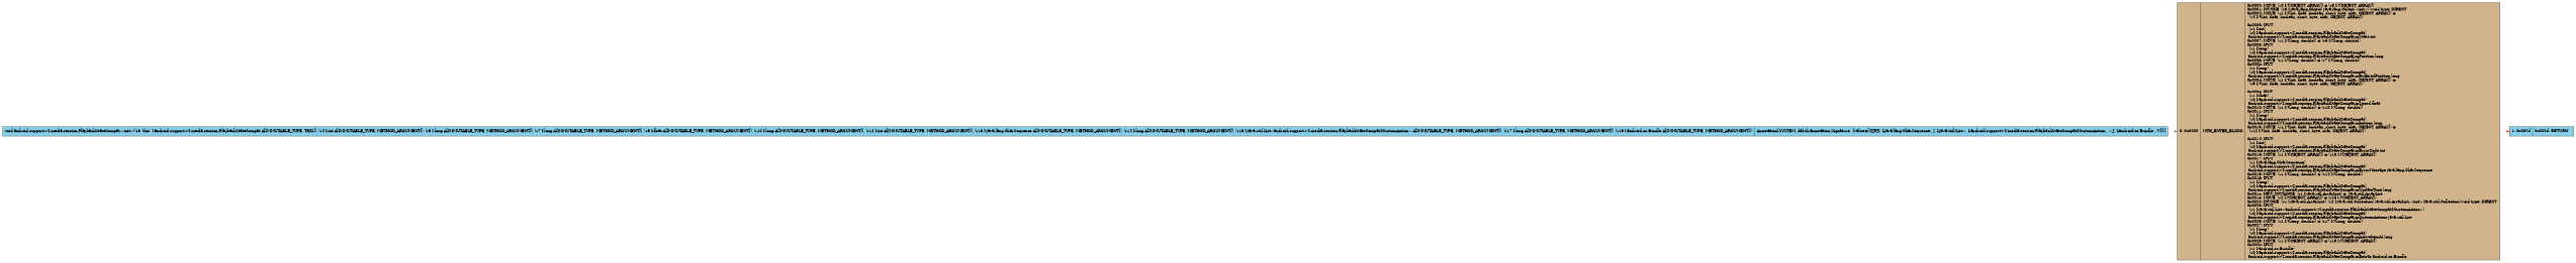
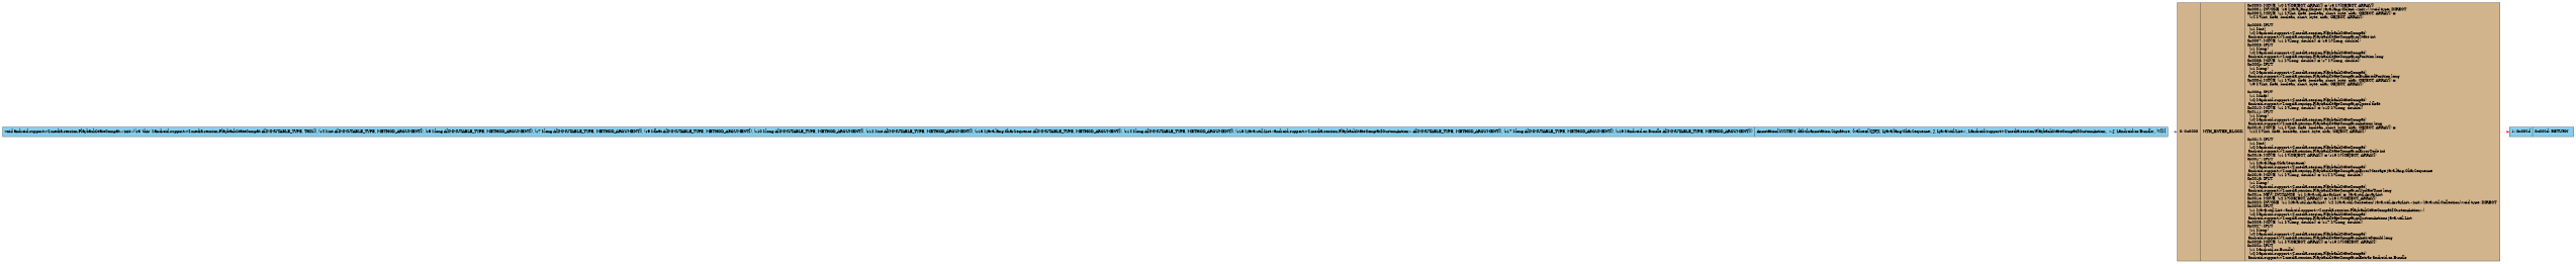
  digraph {
    rankdir=LR
    node [shape=record style=filled fillcolor=skyblue]
    edge [style=dotted]
-   n1 [label="{0\:\ 0x0000|MTH_ENTER_BLOCK\l|0x0000: MOVE  (r0 I:?[OBJECT, ARRAY]) = (r3 I:?[OBJECT, ARRAY]) \l0x0001: INVOKE  (r3 I:java.lang.Object) java.lang.Object.\<init\>():void type: DIRECT \l0x0004: MOVE  (r1 I:?[int, float, boolean, short, byte, char, OBJECT, ARRAY]) = \l  (r4 I:?[int, float, boolean, short, byte, char, OBJECT, ARRAY])\l \l0x0005: IPUT  \l  (r1 I:int)\l  (r0 I:android.support.v4.media.session.PlaybackStateCompat)\l android.support.v4.media.session.PlaybackStateCompat.mState int \l0x0007: MOVE  (r1 I:?[long, double]) = (r5 I:?[long, double]) \l0x0008: IPUT  \l  (r1 I:long)\l  (r0 I:android.support.v4.media.session.PlaybackStateCompat)\l android.support.v4.media.session.PlaybackStateCompat.mPosition long \l0x000a: MOVE  (r1 I:?[long, double]) = (r7 I:?[long, double]) \l0x000b: IPUT  \l  (r1 I:long)\l  (r0 I:android.support.v4.media.session.PlaybackStateCompat)\l android.support.v4.media.session.PlaybackStateCompat.mBufferedPosition long \l0x000d: MOVE  (r1 I:?[int, float, boolean, short, byte, char, OBJECT, ARRAY]) = \l  (r9 I:?[int, float, boolean, short, byte, char, OBJECT, ARRAY])\l \l0x000e: IPUT  \l  (r1 I:float)\l  (r0 I:android.support.v4.media.session.PlaybackStateCompat)\l android.support.v4.media.session.PlaybackStateCompat.mSpeed float \l0x0010: MOVE  (r1 I:?[long, double]) = (r10 I:?[long, double]) \l0x0011: IPUT  \l  (r1 I:long)\l  (r0 I:android.support.v4.media.session.PlaybackStateCompat)\l android.support.v4.media.session.PlaybackStateCompat.mActions long \l0x0013: MOVE  (r1 I:?[int, float, boolean, short, byte, char, OBJECT, ARRAY]) = \l  (r12 I:?[int, float, boolean, short, byte, char, OBJECT, ARRAY])\l \l0x0014: IPUT  \l  (r1 I:int)\l  (r0 I:android.support.v4.media.session.PlaybackStateCompat)\l android.support.v4.media.session.PlaybackStateCompat.mErrorCode int \l0x0016: MOVE  (r1 I:?[OBJECT, ARRAY]) = (r13 I:?[OBJECT, ARRAY]) \l0x0017: IPUT  \l  (r1 I:java.lang.CharSequence)\l  (r0 I:android.support.v4.media.session.PlaybackStateCompat)\l android.support.v4.media.session.PlaybackStateCompat.mErrorMessage java.lang.CharSequence \l0x0019: MOVE  (r1 I:?[long, double]) = (r14 I:?[long, double]) \l0x001a: IPUT  \l  (r1 I:long)\l  (r0 I:android.support.v4.media.session.PlaybackStateCompat)\l android.support.v4.media.session.PlaybackStateCompat.mUpdateTime long \l0x001c: NEW_INSTANCE  (r1 I:java.util.ArrayList) =  java.util.ArrayList \l0x001e: MOVE  (r2 I:?[OBJECT, ARRAY]) = (r16 I:?[OBJECT, ARRAY]) \l0x0020: INVOKE  (r1 I:java.util.ArrayList), (r2 I:java.util.Collection) java.util.ArrayList.\<init\>(java.util.Collection):void type: DIRECT \l0x0023: IPUT  \l  (r1 I:java.util.List\<android.support.v4.media.session.PlaybackStateCompat$CustomAction\>)\l  (r0 I:android.support.v4.media.session.PlaybackStateCompat)\l android.support.v4.media.session.PlaybackStateCompat.mCustomActions java.util.List \l0x0025: MOVE  (r1 I:?[long, double]) = (r17 I:?[long, double]) \l0x0027: IPUT  \l  (r1 I:long)\l  (r0 I:android.support.v4.media.session.PlaybackStateCompat)\l android.support.v4.media.session.PlaybackStateCompat.mActiveItemId long \l0x0029: MOVE  (r1 I:?[OBJECT, ARRAY]) = (r19 I:?[OBJECT, ARRAY]) \l0x002b: IPUT  \l  (r1 I:android.os.Bundle)\l  (r0 I:android.support.v4.media.session.PlaybackStateCompat)\l android.support.v4.media.session.PlaybackStateCompat.mExtras android.os.Bundle \l}" fillcolor=tan]
+   n1 [label="{0\:\ 0x0000|MTH_ENTER_BLOCK\l|0x0000: MOVE  (r0 I:?[OBJECT, ARRAY]) = (r3 I:?[OBJECT, ARRAY]) \l0x0001: INVOKE  (r3 I:java.lang.Object) java.lang.Object.\<init\>():void type: DIRECT \l0x0004: MOVE  (r1 I:?[int, float, boolean, short, byte, char, OBJECT, ARRAY]) = \l  (r4 I:?[int, float, boolean, short, byte, char, OBJECT, ARRAY])\l \l0x0005: IPUT  \l  (r1 I:int)\l  (r0 I:android.support.v4.media.session.PlaybackStateCompat)\l android.support.v4.media.session.PlaybackStateCompat.mState int \l0x0007: MOVE  (r1 I:?[long, double]) = (r5 I:?[long, double]) \l0x0008: IPUT  \l  (r1 I:long)\l  (r0 I:android.support.v4.media.session.PlaybackStateCompat)\l android.support.v4.media.session.PlaybackStateCompat.mPosition long \l0x000a: MOVE  (r1 I:?[long, double]) = (r7 I:?[long, double]) \l0x000b: IPUT  \l  (r1 I:long)\l  (r0 I:android.support.v4.media.session.PlaybackStateCompat)\l android.support.v4.media.session.PlaybackStateCompat.mBufferedPosition long \l0x000d: MOVE  (r1 I:?[int, float, boolean, short, byte, char, OBJECT, ARRAY]) = \l  (r9 I:?[int, float, boolean, short, byte, char, OBJECT, ARRAY])\l \l0x000e: IPUT  \l  (r1 I:float)\l  (r0 I:android.support.v4.media.session.PlaybackStateCompat)\l android.support.v4.media.session.PlaybackStateCompat.mSpeed float \l0x0010: MOVE  (r1 I:?[long, double]) = (r10 I:?[long, double]) \l0x0111: IPUT  \l  (r1 I:long)\l  (r0 I:android.support.v4.media.session.PlaybackStateCompat)\l android.support.v4.media.session.PlaybackStateCompat.mActions long \l0x0013: MOVE  (r1 I:?[int, float, boolean, short, byte, char, OBJECT, ARRAY]) = \l  (r12 I:?[int, float, boolean, short, byte, char, OBJECT, ARRAY])\l \l0x0014: IPUT  \l  (r1 I:int)\l  (r0 I:android.support.v4.media.session.PlaybackStateCompat)\l android.support.v4.media.session.PlaybackStateCompat.mErrorCode int \l0x0016: MOVE  (r1 I:?[OBJECT, ARRAY]) = (r13 I:?[OBJECT, ARRAY]) \l0x0017: IPUT  \l  (r1 I:java.lang.CharSequence)\l  (r0 I:android.support.v4.media.session.PlaybackStateCompat)\l android.support.v4.media.session.PlaybackStateCompat.mErrorMessage java.lang.CharSequence \l0x0019: MOVE  (r1 I:?[long, double]) = (r14 I:?[long, double]) \l0x001a: IPUT  \l  (r1 I:long)\l  (r0 I:android.support.v4.media.session.PlaybackStateCompat)\l android.support.v4.media.session.PlaybackStateCompat.mUpdateTime long \l0x001c: NEW_INSTANCE  (r1 I:java.util.ArrayList) =  java.util.ArrayList \l0x001e: MOVE  (r2 I:?[OBJECT, ARRAY]) = (r16 I:?[OBJECT, ARRAY]) \l0x0020: INVOKE  (r1 I:java.util.ArrayList), (r2 I:java.util.Collection) java.util.ArrayList.\<init\>(java.util.Collection):void type: DIRECT \l0x0023: IPUT  \l  (r1 I:java.util.List\<android.support.v4.media.session.PlaybackStateCompat$CustomAction\>)\l  (r0 I:android.support.v4.media.session.PlaybackStateCompat)\l android.support.v4.media.session.PlaybackStateCompat.mCustomActions java.util.List \l0x0025: MOVE  (r1 I:?[long, double]) = (r17 I:?[long, double]) \l0x0027: IPUT  \l  (r1 I:long)\l  (r0 I:android.support.v4.media.session.PlaybackStateCompat)\l android.support.v4.media.session.PlaybackStateCompat.mActiveItemId long \l0x0029: MOVE  (r1 I:?[OBJECT, ARRAY]) = (r19 I:?[OBJECT, ARRAY]) \l0x002b: IPUT  \l  (r1 I:android.os.Bundle)\l  (r0 I:android.support.v4.media.session.PlaybackStateCompat)\l android.support.v4.media.session.PlaybackStateCompat.mExtras android.os.Bundle \l}" fillcolor=tan]
    n2 [label="{1\:\ 0x002d|0x002d: RETURN   \l}"]
    n3 [label="{void android.support.v4.media.session.PlaybackStateCompat.\<init\>((r3 'this' I:android.support.v4.media.session.PlaybackStateCompat A[IMMUTABLE_TYPE, THIS]), (r4 I:int A[IMMUTABLE_TYPE, METHOD_ARGUMENT]), (r5 I:long A[IMMUTABLE_TYPE, METHOD_ARGUMENT]), (r7 I:long A[IMMUTABLE_TYPE, METHOD_ARGUMENT]), (r9 I:float A[IMMUTABLE_TYPE, METHOD_ARGUMENT]), (r10 I:long A[IMMUTABLE_TYPE, METHOD_ARGUMENT]), (r12 I:int A[IMMUTABLE_TYPE, METHOD_ARGUMENT]), (r13 I:java.lang.CharSequence A[IMMUTABLE_TYPE, METHOD_ARGUMENT]), (r14 I:long A[IMMUTABLE_TYPE, METHOD_ARGUMENT]), (r16 I:java.util.List\<android.support.v4.media.session.PlaybackStateCompat$CustomAction\> A[IMMUTABLE_TYPE, METHOD_ARGUMENT]), (r17 I:long A[IMMUTABLE_TYPE, METHOD_ARGUMENT]), (r19 I:android.os.Bundle A[IMMUTABLE_TYPE, METHOD_ARGUMENT]))  | Annotation[SYSTEM, dalvik.annotation.Signature, \{value=[(IJJFJI, Ljava\/lang\/CharSequence;, J, Ljava\/util\/List\<, Landroid\/support\/v4\/media\/session\/PlaybackStateCompat$CustomAction;, \>;J, Landroid\/os\/Bundle;, )V]\}]\l}"]
    n1 -> n2 [color=red]
    n3 -> n1 [color=gray40]
  }
